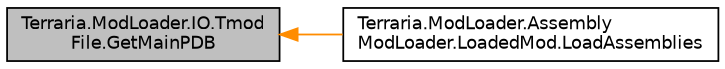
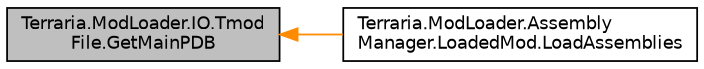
  digraph {
    rankdir=LR
    node [color=black fontname=Helvetica fontsize=10 shape=record style=filled]
    n1 [fillcolor=grey75 fontcolor=black height=0.2 label="Terraria.ModLoader.IO.Tmod\lFile.GetMainPDB" width=0.4]
-   n2 [fillcolor=white height=0.2 label="Terraria.ModLoader.Assembly\lModLoader.LoadedMod.LoadAssemblies" width=0.4]
+   n2 [fillcolor=white height=0.2 label="Terraria.ModLoader.Assembly\lManager.LoadedMod.LoadAssemblies" width=0.4]
    n1 -> n2 [color=darkorange dir=back fontname=Helvetica fontsize=10 labelfontname=Helvetica labelfontsize=10 style=solid]
  }
